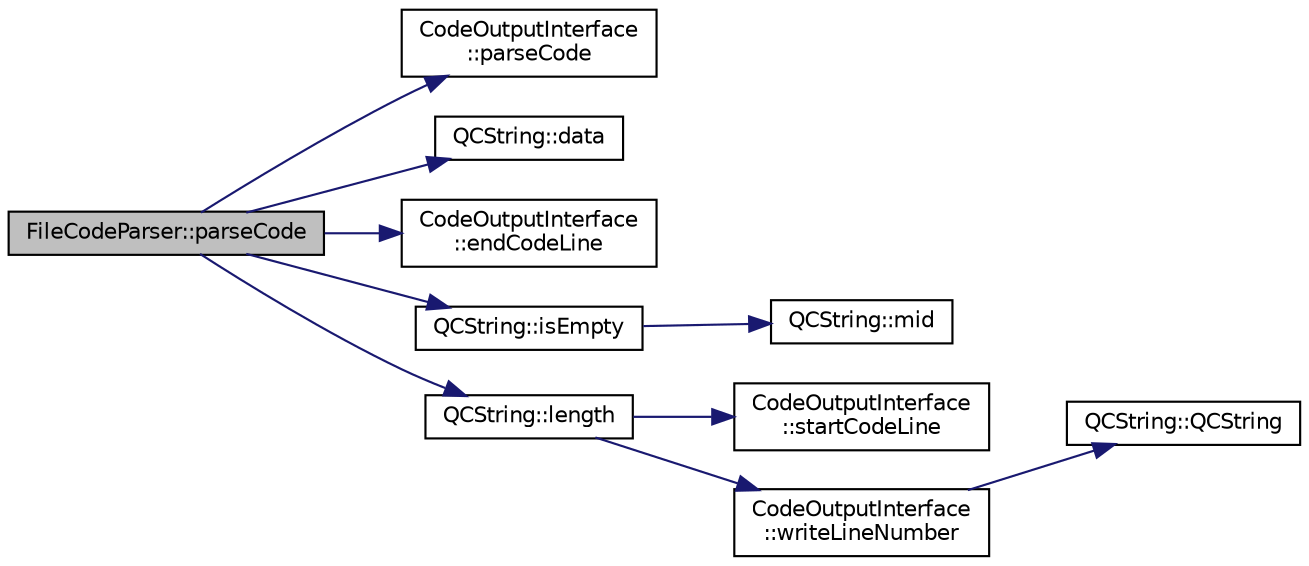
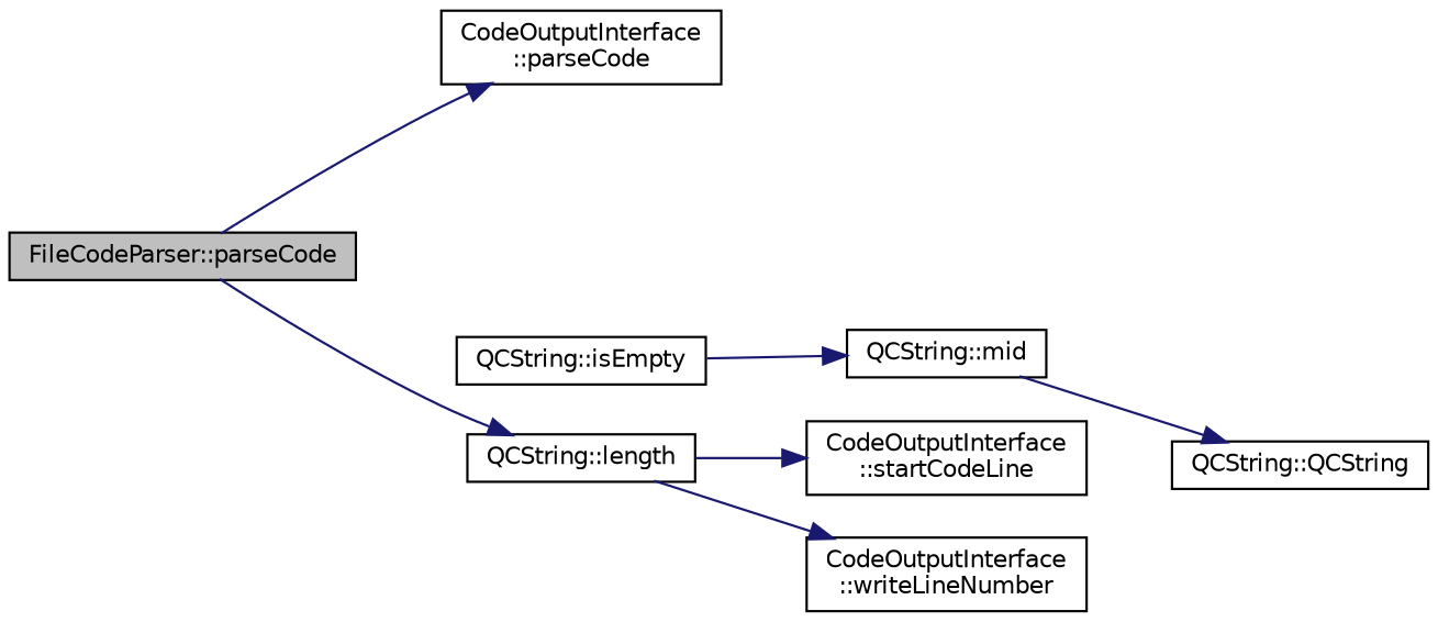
  digraph {
    rankdir=LR
    node [color=black fillcolor=white fontname=Helvetica fontsize=10 shape=record style=filled]
    edge [color=midnightblue fontname=Helvetica fontsize=10 labelfontname=Helvetica labelfontsize=10 style=solid]
    n1 [fillcolor=grey75 fontcolor=black height=0.2 label="FileCodeParser::parseCode" width=0.4]
    n2 [height=0.2 label="CodeOutputInterface\l::parseCode" width=0.4]
-   n3 [height=0.2 label="QCString::data" width=0.4]
-   n4 [height=0.2 label="CodeOutputInterface\l::endCodeLine" width=0.4]
    n5 [height=0.2 label="QCString::isEmpty" width=0.4]
    n6 [height=0.2 label="QCString::length" width=0.4]
    n7 [height=0.2 label="QCString::mid" width=0.4]
    n8 [height=0.2 label="CodeOutputInterface\l::startCodeLine" width=0.4]
    n9 [height=0.2 label="CodeOutputInterface\l::writeLineNumber" width=0.4]
    n10 [height=0.2 label="QCString::QCString" width=0.4]
    n1 -> n2
-   n1 -> n3
-   n1 -> n4
-   n1 -> n5
    n1 -> n6
    n5 -> n7
    n6 -> n8
    n6 -> n9
-   n9 -> n10
+   n7 -> n10
  }
